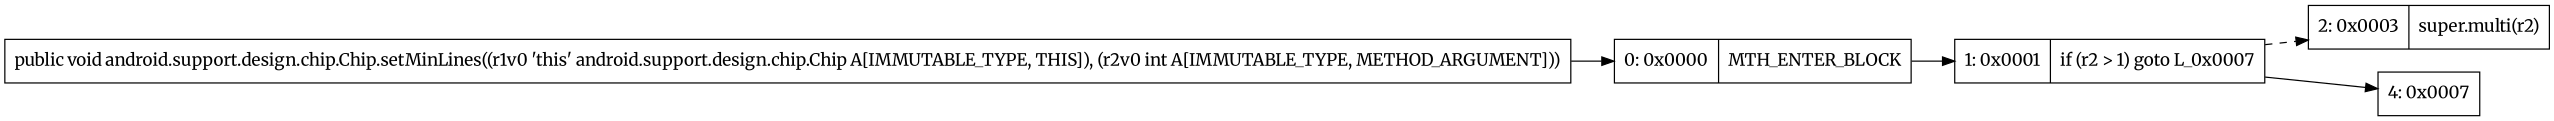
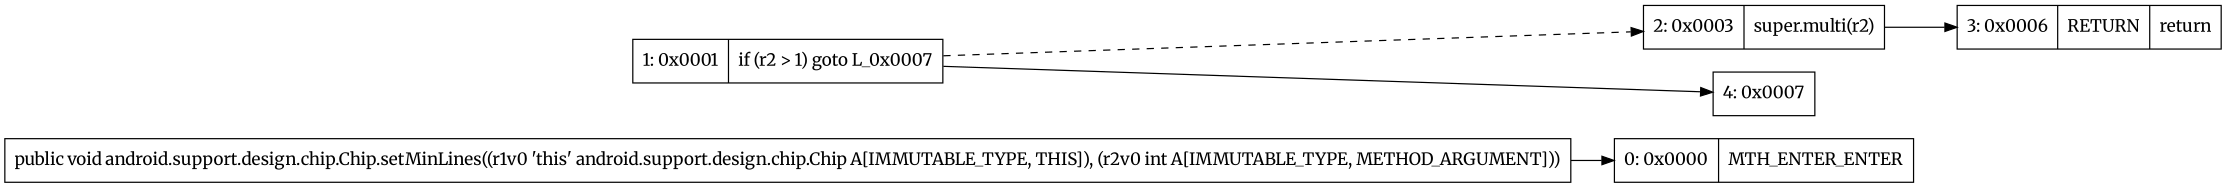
  digraph {
    fontname=Merriweather
    rankdir=LR
    node [fontname=Merriweather shape=record]
    edge [fontname=Merriweather]
-   n1 [label="{0\:\ 0x0000|MTH_ENTER_BLOCK\l}"]
+   n1 [label="{0\:\ 0x0000|MTH_ENTER_ENTER\l}"]
    n2 [label="{1\:\ 0x0001|if (r2 \> 1) goto L_0x0007\l}"]
    n3 [label="{2\:\ 0x0003|super.multi(r2)\l}"]
    n4 [label="{4\:\ 0x0007}"]
+   n5 [label="{3\:\ 0x0006|RETURN\l|return\l}"]
    n6 [label="{public void android.support.design.chip.Chip.setMinLines((r1v0 'this' android.support.design.chip.Chip A[IMMUTABLE_TYPE, THIS]), (r2v0 int A[IMMUTABLE_TYPE, METHOD_ARGUMENT])) }"]
-   n1 -> n2
    n2 -> n3 [style=dashed]
    n2 -> n4
+   n3 -> n5
    n6 -> n1
  }
